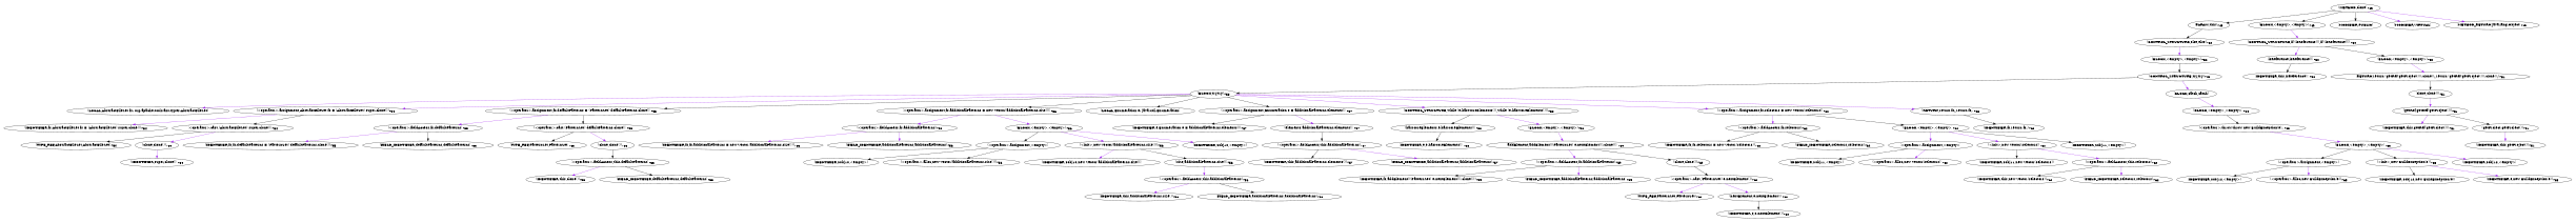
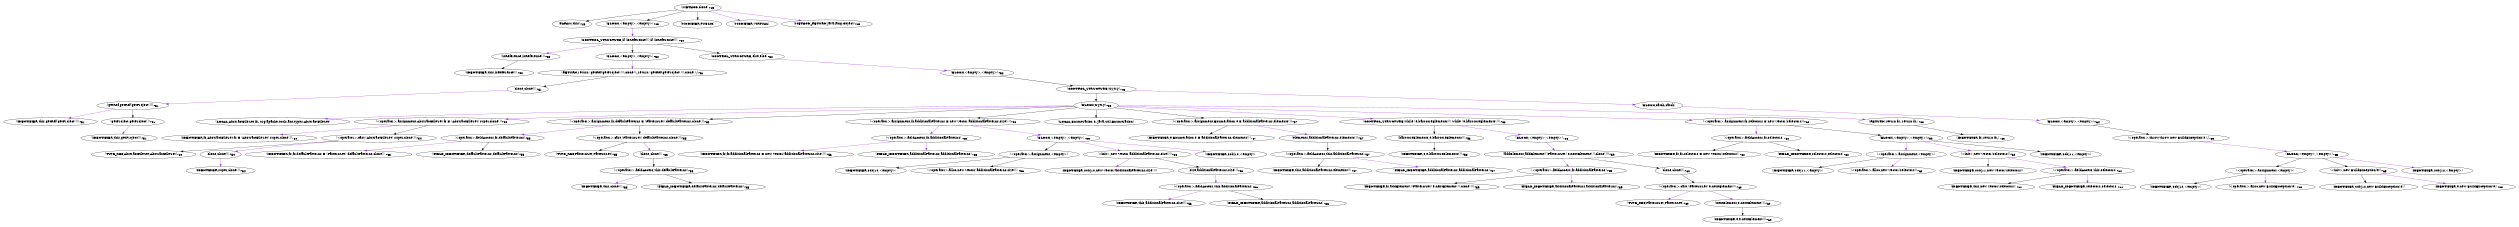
  digraph {
    edge [color=purple]
    n1 [label=<(METHOD,clone)<SUB>749</SUB>>]
    n2 [label=<(PARAM,this)<SUB>749</SUB>>]
    n3 [label=<(BLOCK,&lt;empty&gt;,&lt;empty&gt;)<SUB>749</SUB>>]
    n4 [label=<(MODIFIER,PUBLIC)>]
    n5 [label=<(MODIFIER,VIRTUAL)>]
    n6 [label=<(METHOD_RETURN,java.lang.Object)<SUB>749</SUB>>]
    n7 [label=<(CONTROL_STRUCTURE,if (isReference()),if (isReference()))<SUB>750</SUB>>]
    n8 [label=<(isReference,isReference())<SUB>750</SUB>>]
    n9 [label=<(BLOCK,&lt;empty&gt;,&lt;empty&gt;)<SUB>750</SUB>>]
    n10 [label=<(CONTROL_STRUCTURE,else,else)<SUB>752</SUB>>]
    n11 [label=<(IDENTIFIER,this,isReference())<SUB>750</SUB>>]
    n12 [label=<(RETURN,return (getRef(getProject())).clone();,return (getRef(getProject())).clone();)<SUB>751</SUB>>]
    n13 [label=<(BLOCK,&lt;empty&gt;,&lt;empty&gt;)<SUB>752</SUB>>]
    n14 [label=<(clone,clone())<SUB>751</SUB>>]
    n15 [label=<(getRef,getRef(getProject()))<SUB>751</SUB>>]
    n16 [label=<(IDENTIFIER,this,getRef(getProject()))<SUB>751</SUB>>]
    n17 [label=<(getProject,getProject())<SUB>751</SUB>>]
    n18 [label=<(IDENTIFIER,this,getProject())<SUB>751</SUB>>]
    n19 [label=<(CONTROL_STRUCTURE,try,try)<SUB>743</SUB>>]
    n20 [label=<(BLOCK,try,try)<SUB>753</SUB>>]
    n21 [label=<(BLOCK,catch,catch)>]
    n22 [label=<(LOCAL,AbstractFileSet fs: org.apache.tools.ant.types.AbstractFileSet)>]
    n23 [label=<(&lt;operator&gt;.assignment,AbstractFileSet fs = (AbstractFileSet) super.clone())<SUB>754</SUB>>]
    n24 [label=<(&lt;operator&gt;.assignment,fs.defaultPatterns = (PatternSet) defaultPatterns.clone())<SUB>755</SUB>>]
    n25 [label=<(&lt;operator&gt;.assignment,fs.additionalPatterns = new Vector(additionalPatterns.size()))<SUB>756</SUB>>]
    n26 [label=<(LOCAL,Enumeration e: java.util.Enumeration)>]
    n27 [label=<(&lt;operator&gt;.assignment,Enumeration e = additionalPatterns.elements())<SUB>757</SUB>>]
    n28 [label=<(CONTROL_STRUCTURE,while (e.hasMoreElements()),while (e.hasMoreElements()))<SUB>758</SUB>>]
    n29 [label=<(&lt;operator&gt;.assignment,fs.selectors = new Vector(selectors))<SUB>762</SUB>>]
    n30 [label=<(RETURN,return fs;,return fs;)<SUB>763</SUB>>]
    n31 [label=<(BLOCK,&lt;empty&gt;,&lt;empty&gt;)<SUB>764</SUB>>]
    n32 [label=<(IDENTIFIER,fs,AbstractFileSet fs = (AbstractFileSet) super.clone())<SUB>754</SUB>>]
    n33 [label=<(&lt;operator&gt;.cast,(AbstractFileSet) super.clone())<SUB>754</SUB>>]
    n34 [label=<(&lt;operator&gt;.fieldAccess,fs.defaultPatterns)<SUB>755</SUB>>]
    n35 [label=<(&lt;operator&gt;.cast,(PatternSet) defaultPatterns.clone())<SUB>755</SUB>>]
    n36 [label=<(&lt;operator&gt;.fieldAccess,fs.additionalPatterns)<SUB>756</SUB>>]
    n37 [label=<(BLOCK,&lt;empty&gt;,&lt;empty&gt;)<SUB>756</SUB>>]
    n38 [label=<(IDENTIFIER,e,Enumeration e = additionalPatterns.elements())<SUB>757</SUB>>]
    n39 [label=<(elements,additionalPatterns.elements())<SUB>757</SUB>>]
    n40 [label=<(hasMoreElements,e.hasMoreElements())<SUB>758</SUB>>]
    n41 [label=<(BLOCK,&lt;empty&gt;,&lt;empty&gt;)<SUB>758</SUB>>]
    n42 [label=<(&lt;operator&gt;.fieldAccess,fs.selectors)<SUB>762</SUB>>]
    n43 [label=<(BLOCK,&lt;empty&gt;,&lt;empty&gt;)<SUB>762</SUB>>]
    n44 [label=<(IDENTIFIER,fs,return fs;)<SUB>763</SUB>>]
    n45 [label=<(TYPE_REF,AbstractFileSet,AbstractFileSet)<SUB>754</SUB>>]
    n46 [label=<(clone,clone())<SUB>754</SUB>>]
    n47 [label=<(IDENTIFIER,super,clone())<SUB>754</SUB>>]
    n48 [label=<(IDENTIFIER,fs,fs.defaultPatterns = (PatternSet) defaultPatterns.clone())<SUB>755</SUB>>]
    n49 [label=<(FIELD_IDENTIFIER,defaultPatterns,defaultPatterns)<SUB>755</SUB>>]
    n50 [label=<(TYPE_REF,PatternSet,PatternSet)<SUB>755</SUB>>]
    n51 [label=<(clone,clone())<SUB>755</SUB>>]
    n52 [label=<(&lt;operator&gt;.fieldAccess,this.defaultPatterns)<SUB>755</SUB>>]
    n53 [label=<(IDENTIFIER,this,clone())<SUB>755</SUB>>]
    n54 [label=<(FIELD_IDENTIFIER,defaultPatterns,defaultPatterns)<SUB>755</SUB>>]
    n55 [label=<(IDENTIFIER,fs,fs.additionalPatterns = new Vector(additionalPatterns.size()))<SUB>756</SUB>>]
    n56 [label=<(FIELD_IDENTIFIER,additionalPatterns,additionalPatterns)<SUB>756</SUB>>]
    n57 [label=<(&lt;operator&gt;.assignment,&lt;empty&gt;)>]
    n58 [label=<(&lt;init&gt;,new Vector(additionalPatterns.size()))<SUB>756</SUB>>]
    n59 [label=<(IDENTIFIER,$obj10,&lt;empty&gt;)>]
    n60 [label=<(IDENTIFIER,$obj10,&lt;empty&gt;)>]
    n61 [label=<(&lt;operator&gt;.alloc,new Vector(additionalPatterns.size()))<SUB>756</SUB>>]
    n62 [label=<(IDENTIFIER,$obj10,new Vector(additionalPatterns.size()))>]
    n63 [label=<(size,additionalPatterns.size())<SUB>756</SUB>>]
    n64 [label=<(&lt;operator&gt;.fieldAccess,this.additionalPatterns)<SUB>756</SUB>>]
    n65 [label=<(IDENTIFIER,this,additionalPatterns.size())<SUB>756</SUB>>]
    n66 [label=<(FIELD_IDENTIFIER,additionalPatterns,additionalPatterns)<SUB>756</SUB>>]
    n67 [label=<(&lt;operator&gt;.fieldAccess,this.additionalPatterns)<SUB>757</SUB>>]
    n68 [label=<(IDENTIFIER,this,additionalPatterns.elements())<SUB>757</SUB>>]
    n69 [label=<(FIELD_IDENTIFIER,additionalPatterns,additionalPatterns)<SUB>757</SUB>>]
    n70 [label=<(IDENTIFIER,e,e.hasMoreElements())<SUB>758</SUB>>]
    n71 [label=<(addElement,addElement(((PatternSet) e.nextElement()).clone()))<SUB>759</SUB>>]
    n72 [label=<(&lt;operator&gt;.fieldAccess,fs.additionalPatterns)<SUB>759</SUB>>]
    n73 [label=<(clone,clone())<SUB>760</SUB>>]
    n74 [label=<(IDENTIFIER,fs,addElement(((PatternSet) e.nextElement()).clone()))<SUB>759</SUB>>]
    n75 [label=<(FIELD_IDENTIFIER,additionalPatterns,additionalPatterns)<SUB>759</SUB>>]
    n76 [label=<(&lt;operator&gt;.cast,(PatternSet) e.nextElement())<SUB>760</SUB>>]
    n77 [label=<(TYPE_REF,PatternSet,PatternSet)<SUB>760</SUB>>]
    n78 [label=<(nextElement,e.nextElement())<SUB>760</SUB>>]
    n79 [label=<(IDENTIFIER,e,e.nextElement())<SUB>760</SUB>>]
    n80 [label=<(IDENTIFIER,fs,fs.selectors = new Vector(selectors))<SUB>762</SUB>>]
    n81 [label=<(FIELD_IDENTIFIER,selectors,selectors)<SUB>762</SUB>>]
    n82 [label=<(&lt;operator&gt;.assignment,&lt;empty&gt;)>]
    n83 [label=<(&lt;init&gt;,new Vector(selectors))<SUB>762</SUB>>]
    n84 [label=<(IDENTIFIER,$obj11,&lt;empty&gt;)>]
    n85 [label=<(IDENTIFIER,$obj11,&lt;empty&gt;)>]
    n86 [label=<(&lt;operator&gt;.alloc,new Vector(selectors))<SUB>762</SUB>>]
    n87 [label=<(IDENTIFIER,$obj11,new Vector(selectors))>]
    n88 [label=<(&lt;operator&gt;.fieldAccess,this.selectors)<SUB>762</SUB>>]
    n89 [label=<(IDENTIFIER,this,new Vector(selectors))<SUB>762</SUB>>]
    n90 [label=<(FIELD_IDENTIFIER,selectors,selectors)<SUB>762</SUB>>]
    n91 [label=<(&lt;operator&gt;.throw,throw new BuildException(e);)<SUB>765</SUB>>]
    n92 [label=<(BLOCK,&lt;empty&gt;,&lt;empty&gt;)<SUB>765</SUB>>]
    n93 [label=<(&lt;operator&gt;.assignment,&lt;empty&gt;)>]
    n94 [label=<(&lt;init&gt;,new BuildException(e))<SUB>765</SUB>>]
    n95 [label=<(IDENTIFIER,$obj12,&lt;empty&gt;)>]
    n96 [label=<(IDENTIFIER,$obj12,&lt;empty&gt;)>]
    n97 [label=<(&lt;operator&gt;.alloc,new BuildException(e))<SUB>765</SUB>>]
    n98 [label=<(IDENTIFIER,$obj12,new BuildException(e))>]
    n99 [label=<(IDENTIFIER,e,new BuildException(e))<SUB>765</SUB>>]
    n1 -> n2 [color=black]
    n1 -> n3 [color=black]
    n1 -> n4 [color=black]
    n1 -> n5
    n1 -> n6
    n3 -> n7
    n7 -> n8
    n7 -> n9 [color=black]
-   n2 -> n10 [color=black]
+   n7 -> n10 [color=black]
    n8 -> n11 [color=black]
    n9 -> n12
    n10 -> n13
    n12 -> n14 [color=black]
    n13 -> n19 [color=black]
    n14 -> n15
    n15 -> n16
    n15 -> n17 [color=black]
    n17 -> n18
    n19 -> n20 [color=black]
    n19 -> n21
    n20 -> n22
    n20 -> n23
    n20 -> n24 [color=black]
    n20 -> n25 [color=black]
    n20 -> n26 [color=black]
    n20 -> n27 [color=black]
    n20 -> n28
    n20 -> n29
    n20 -> n30
    n21 -> n31
    n23 -> n32
    n23 -> n33 [color=black]
    n24 -> n34
    n24 -> n35 [color=black]
    n25 -> n36
    n25 -> n37
    n27 -> n38 [color=black]
    n27 -> n39
    n28 -> n40 [color=black]
    n28 -> n41
    n29 -> n42
    n29 -> n43 [color=black]
    n30 -> n44 [color=black]
    n31 -> n91 [color=black]
    n33 -> n45 [color=black]
    n33 -> n46
    n34 -> n48
    n34 -> n49 [color=black]
    n35 -> n50 [color=black]
    n35 -> n51
    n36 -> n55
    n36 -> n56
    n37 -> n57 [color=black]
    n37 -> n58
    n37 -> n59
    n39 -> n67 [color=black]
    n40 -> n70 [color=black]
    n41 -> n71
    n42 -> n80 [color=black]
    n42 -> n81 [color=black]
    n43 -> n82
    n43 -> n83
    n43 -> n84 [color=black]
    n46 -> n47
    n51 -> n52 [color=black]
    n52 -> n53
    n52 -> n54 [color=black]
    n57 -> n60 [color=black]
    n57 -> n61 [color=black]
    n58 -> n62
    n58 -> n63 [color=black]
    n63 -> n64
    n64 -> n65
    n64 -> n66 [color=black]
    n67 -> n68 [color=black]
    n67 -> n69
    n71 -> n72
    n71 -> n73 [color=black]
    n72 -> n74 [color=black]
    n72 -> n75
    n73 -> n76 [color=black]
    n76 -> n77
    n76 -> n78
    n78 -> n79 [color=black]
    n82 -> n85 [color=black]
    n82 -> n86
    n83 -> n87 [color=black]
    n83 -> n88
    n88 -> n89 [color=black]
    n88 -> n90
    n91 -> n92
    n92 -> n93 [color=black]
    n92 -> n94 [color=black]
    n92 -> n95
    n93 -> n96 [color=black]
    n93 -> n97
    n94 -> n98 [color=black]
    n94 -> n99
  }
